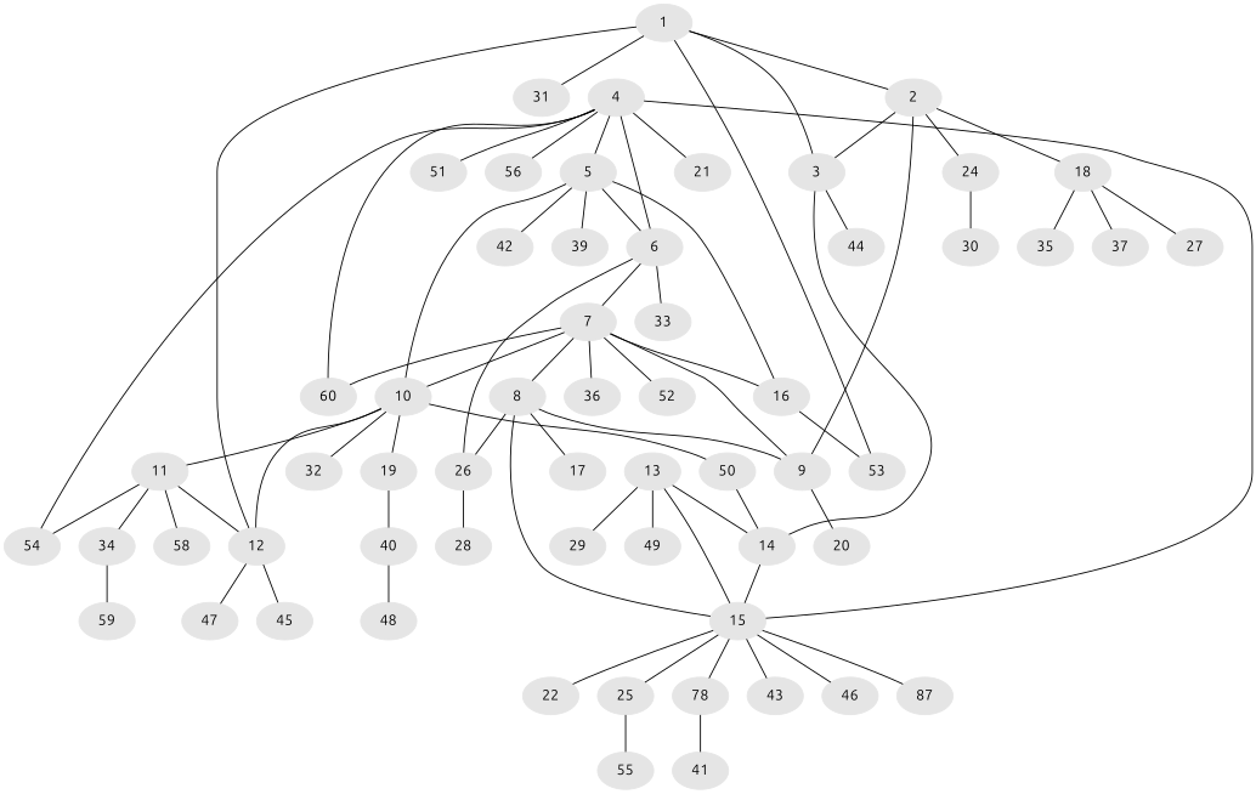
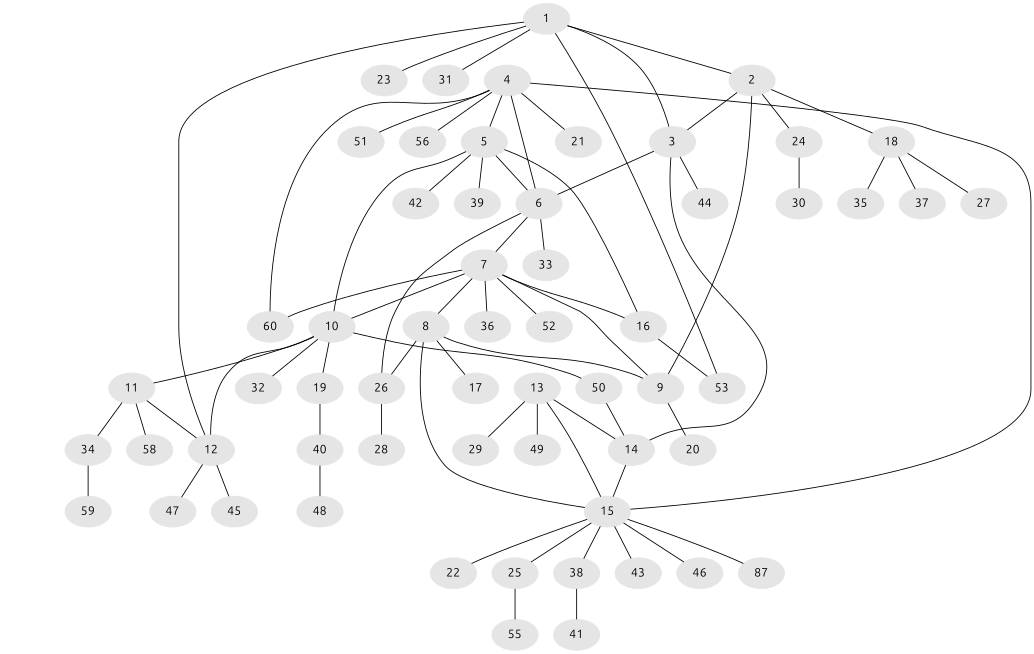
  graph {
    fontname=Ubuntu
    node [color=gray90 fontname=Ubuntu style=filled]
    edge [fontname=Ubuntu]
    1
    2
    3
    12
+   23
    31
    53
    9
    18
    24
    6
    14
    44
    45
    47
    20
    27
    35
    37
    30
    7
    26
    33
    15
    4
    5
    21
    51
-   54
    56
    60
    10
    16
    39
    42
    22
    25
-   38 [label=78]
+   38
    43
    46
    n41 [label=87]
    11
    19
    32
    50
    8
    36
    52
    28
    17
    34
    58
    40
    59
    13
    29
    49
    55
    41
    48
    1 -- 2
    1 -- 3
    1 -- 12
+   1 -- 23
    1 -- 31
    1 -- 53
    2 -- 3
    2 -- 9
    2 -- 18
    2 -- 24
+   3 -- 6
    3 -- 14
    3 -- 44
    12 -- 45
    12 -- 47
    9 -- 20
    18 -- 27
    18 -- 35
    18 -- 37
    24 -- 30
    6 -- 7
    6 -- 26
    6 -- 33
    14 -- 15
    7 -- 9
    7 -- 60
    7 -- 10
    7 -- 16
    7 -- 8
    7 -- 36
    7 -- 52
    26 -- 28
    15 -- 22
    15 -- 25
    15 -- 38
    15 -- 43
    15 -- 46
    15 -- n41
    4 -- 6
    4 -- 15
    4 -- 5
    4 -- 21
    4 -- 51
-   4 -- 54
    4 -- 56
    4 -- 60
    5 -- 6
    5 -- 10
    5 -- 16
    5 -- 39
    5 -- 42
    10 -- 12
    10 -- 11
    10 -- 19
    10 -- 32
    10 -- 50
    16 -- 53
    25 -- 55
    38 -- 41
    11 -- 12
-   11 -- 54
    11 -- 34
    11 -- 58
    19 -- 40
    50 -- 14
    8 -- 9
    8 -- 26
    8 -- 15
    8 -- 17
    34 -- 59
    40 -- 48
    13 -- 14
    13 -- 15
    13 -- 29
    13 -- 49
  }
